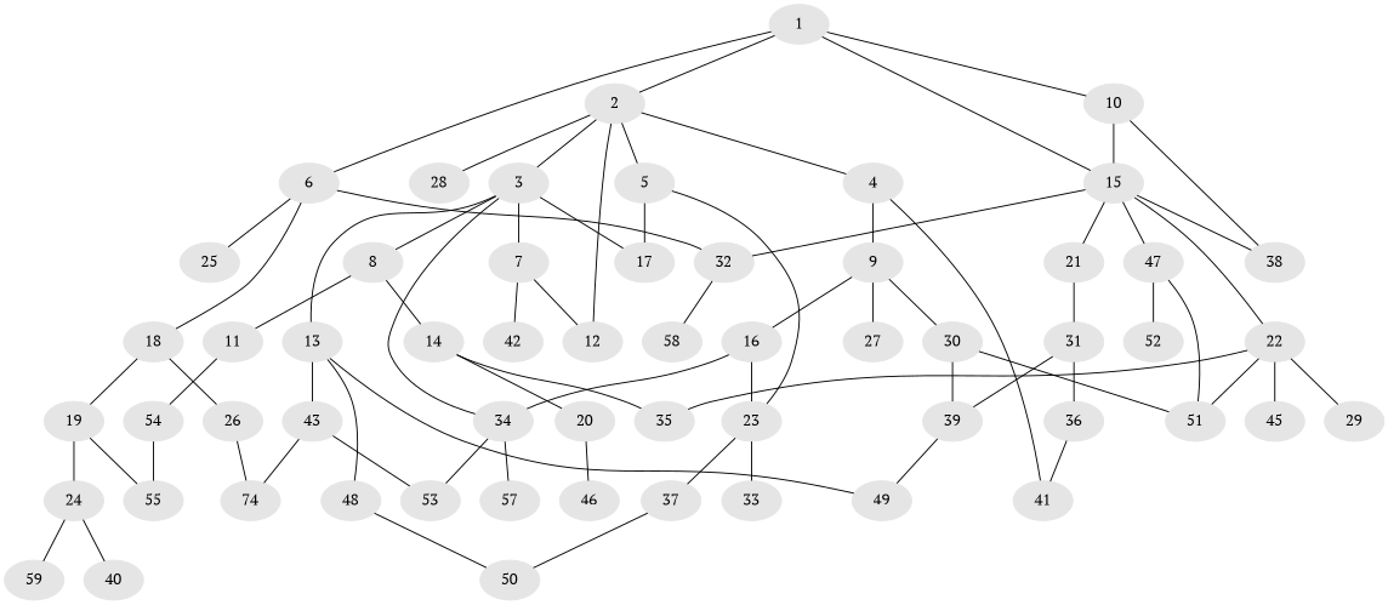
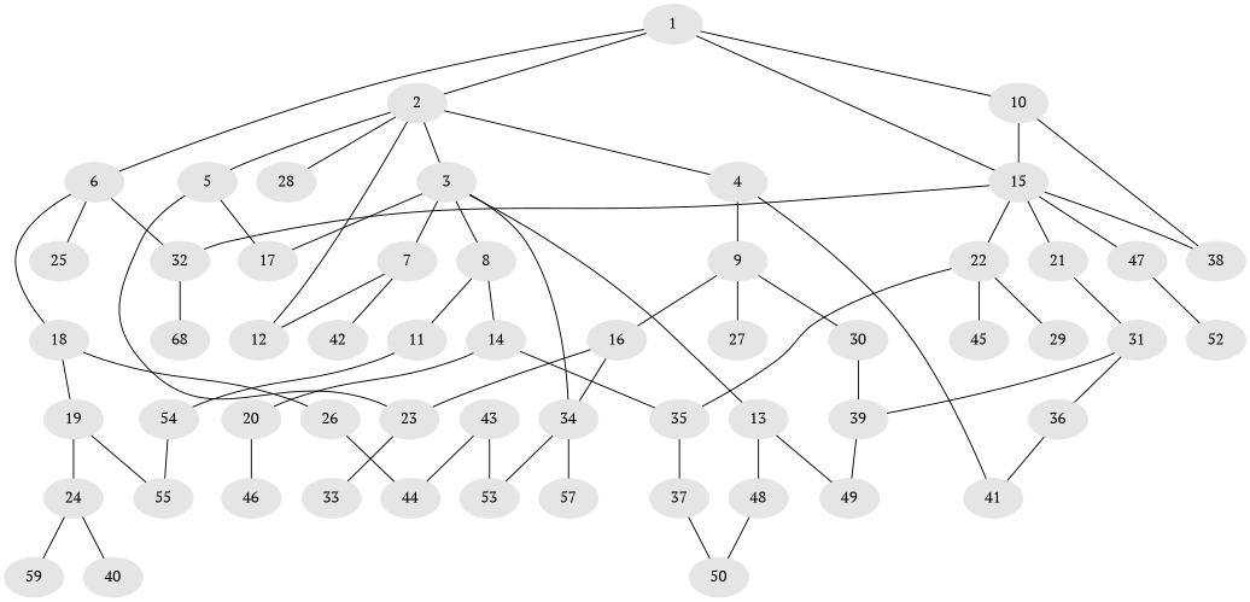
  graph {
    fontname="PT Serif"
    node [color=gray90 fontname="PT Serif" style=filled]
    edge [fontname="PT Serif"]
    1
    2
    6
    10
    15
    3
    4
    5
    12
    28
    18
    25
    32
    38
    21
    22
    47
    7
    8
    13
    17
    34
    9
    41
    23
    42
    11
    14
    43
    48
    49
    57
    53
    16
    27
    30
    33
    37
    19
    26
-   58
+   58 [label=68]
    54
    20
    35
-   51
    39
    55
-   44 [label=74]
+   44
    50
    46
    31
    29
    45
    52
    24
    40
    59
    36
    1 -- 2
    1 -- 6
    1 -- 10
    1 -- 15
    2 -- 3
    2 -- 4
    2 -- 5
    2 -- 12
    2 -- 28
    6 -- 18
    6 -- 25
    6 -- 32
    10 -- 15
    10 -- 38
    15 -- 32
    15 -- 38
    15 -- 21
    15 -- 22
    15 -- 47
    3 -- 7
    3 -- 8
    3 -- 13
    3 -- 17
    3 -- 34
    4 -- 9
    4 -- 41
    5 -- 17
    5 -- 23
    18 -- 19
    18 -- 26
    32 -- 58
    21 -- 31
    22 -- 35
-   22 -- 51
    22 -- 29
    22 -- 45
-   47 -- 51
    47 -- 52
    7 -- 12
    7 -- 42
    8 -- 11
    8 -- 14
-   13 -- 43
    13 -- 48
    13 -- 49
    34 -- 57
    34 -- 53
    9 -- 16
    9 -- 27
    9 -- 30
    23 -- 33
-   23 -- 37
+   35 -- 37
    11 -- 54
    14 -- 20
    14 -- 35
    43 -- 53
    43 -- 44
    48 -- 50
    16 -- 34
    16 -- 23
-   30 -- 51
    30 -- 39
    37 -- 50
    19 -- 55
    19 -- 24
    26 -- 44
    54 -- 55
    20 -- 46
    39 -- 49
    31 -- 39
    31 -- 36
    24 -- 40
    24 -- 59
    36 -- 41
  }
